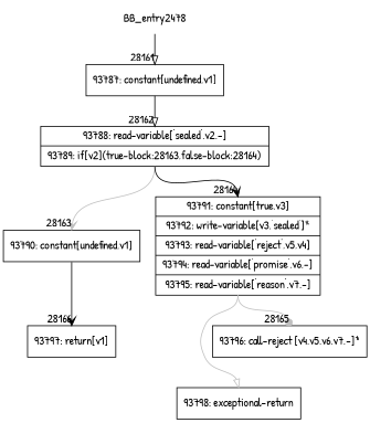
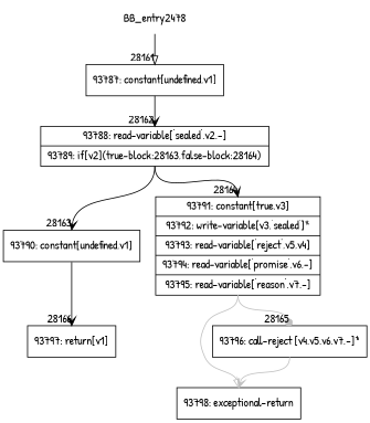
  digraph {
    fontname="Patrick Hand"
    rankdir=TD
    node [fontname="Patrick Hand" shape=record]
    edge [arrowhead=vee fontname="Patrick Hand" headport=n tailport=s]
    n1 [label=BB_entry2478 shape=none]
    n2 [label="{93787: constant[undefined,v1]}"]
    n3 [label="{93788: read-variable['sealed',v2,-]|93789: if[v2](true-block:28163,false-block:28164)}"]
    n4 [label="{93790: constant[undefined,v1]}"]
    n5 [label="{93791: constant[true,v3]|93792: write-variable[v3,'sealed']*|93793: read-variable['reject',v5,v4]|93794: read-variable['promise',v6,-]|93795: read-variable['reason',v7,-]}"]
    n6 [label="{93797: return[v1]}"]
    n7 [label="{93798: exceptional-return}"]
    n8 [label="{93796: call-reject [v4,v5,v6,v7,-]*}"]
    n1 -> n2 [arrowhead=onormal headlabel="    28161"]
-   n2 -> n3 [arrowhead=onormal headlabel="      28162"]
-   n3 -> n4 [headlabel="      28163" color=gray]
+   n2 -> n3 [headlabel="      28162"]
+   n3 -> n4 [headlabel="      28163"]
    n3 -> n5 [headlabel="      28164"]
    n4 -> n6 [headlabel="      28166"]
    n5 -> n7 [arrowhead=onormal color=gray]
    n5 -> n8 [arrowhead=dot color=gray headlabel="      28165"]
+   n8 -> n7 [color=gray]
  }
